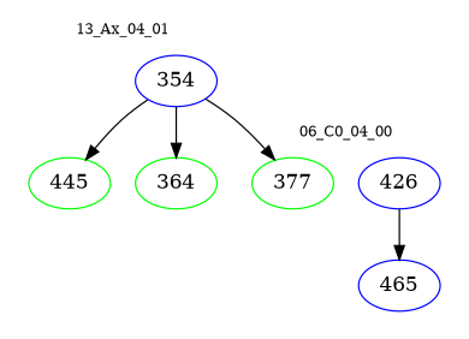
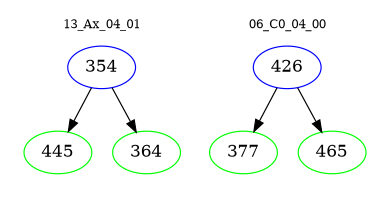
  digraph {
    node [color=green]
    edge [color=black]
    n1 [color=blue label=354]
    n2 [label=445]
    n3 [label=364]
    n4 [color=blue label=426]
    n5 [label=377]
-   n6 [color=blue label=465]
+   n6 [label=465]
    subgraph cluster_1 {
      color=white
      fontsize=10
      label="13_Ax_04_01"
      n1
      n2
      n3
    }
    subgraph cluster_2 {
      color=white
      fontsize=10
      label="06_C0_04_00"
      n4
      n5
      n6
    }
    n1 -> n2
    n1 -> n3
-   n1 -> n5
+   n4 -> n5
    n4 -> n6
  }
